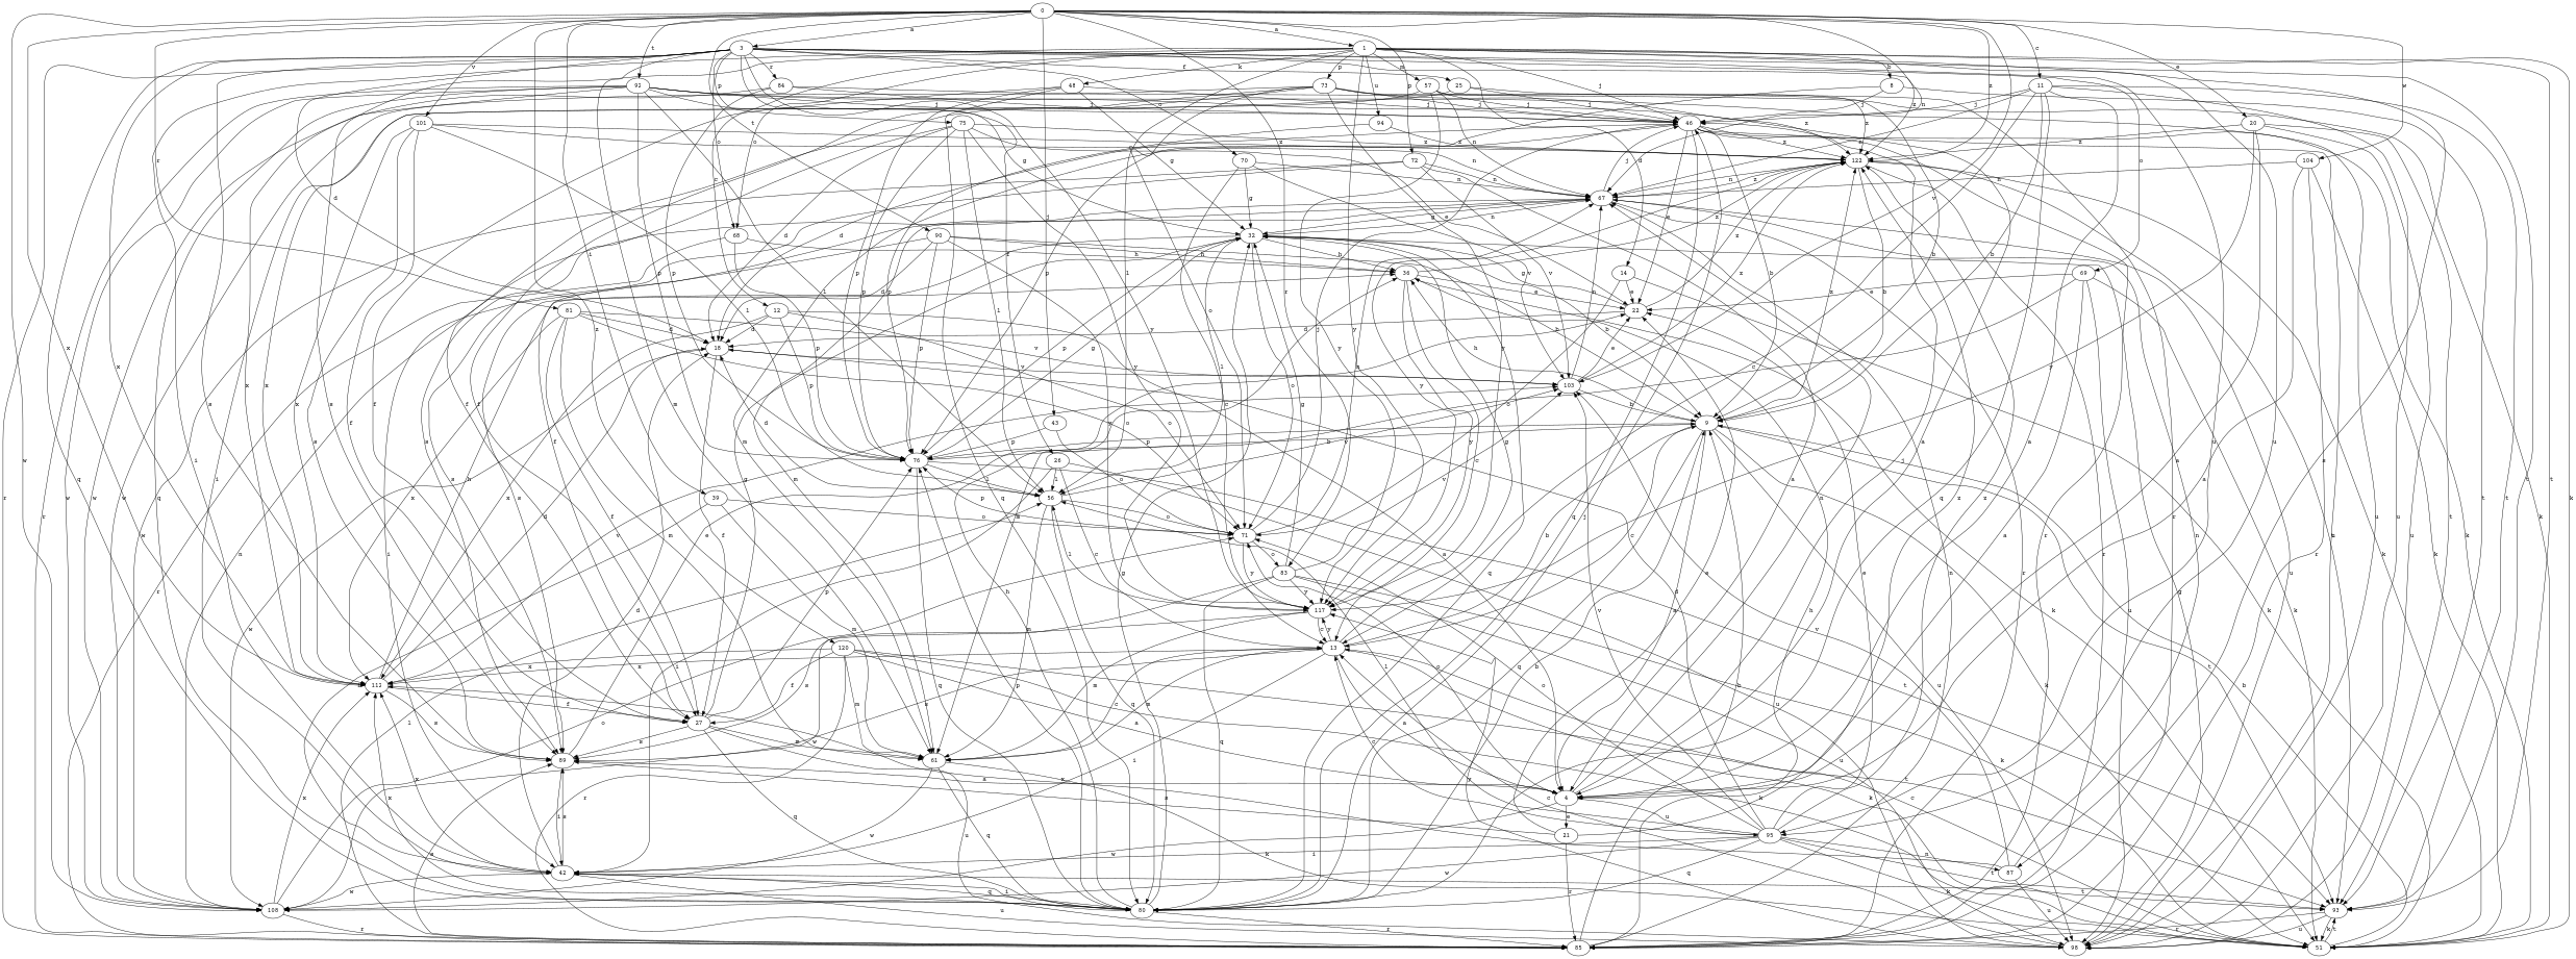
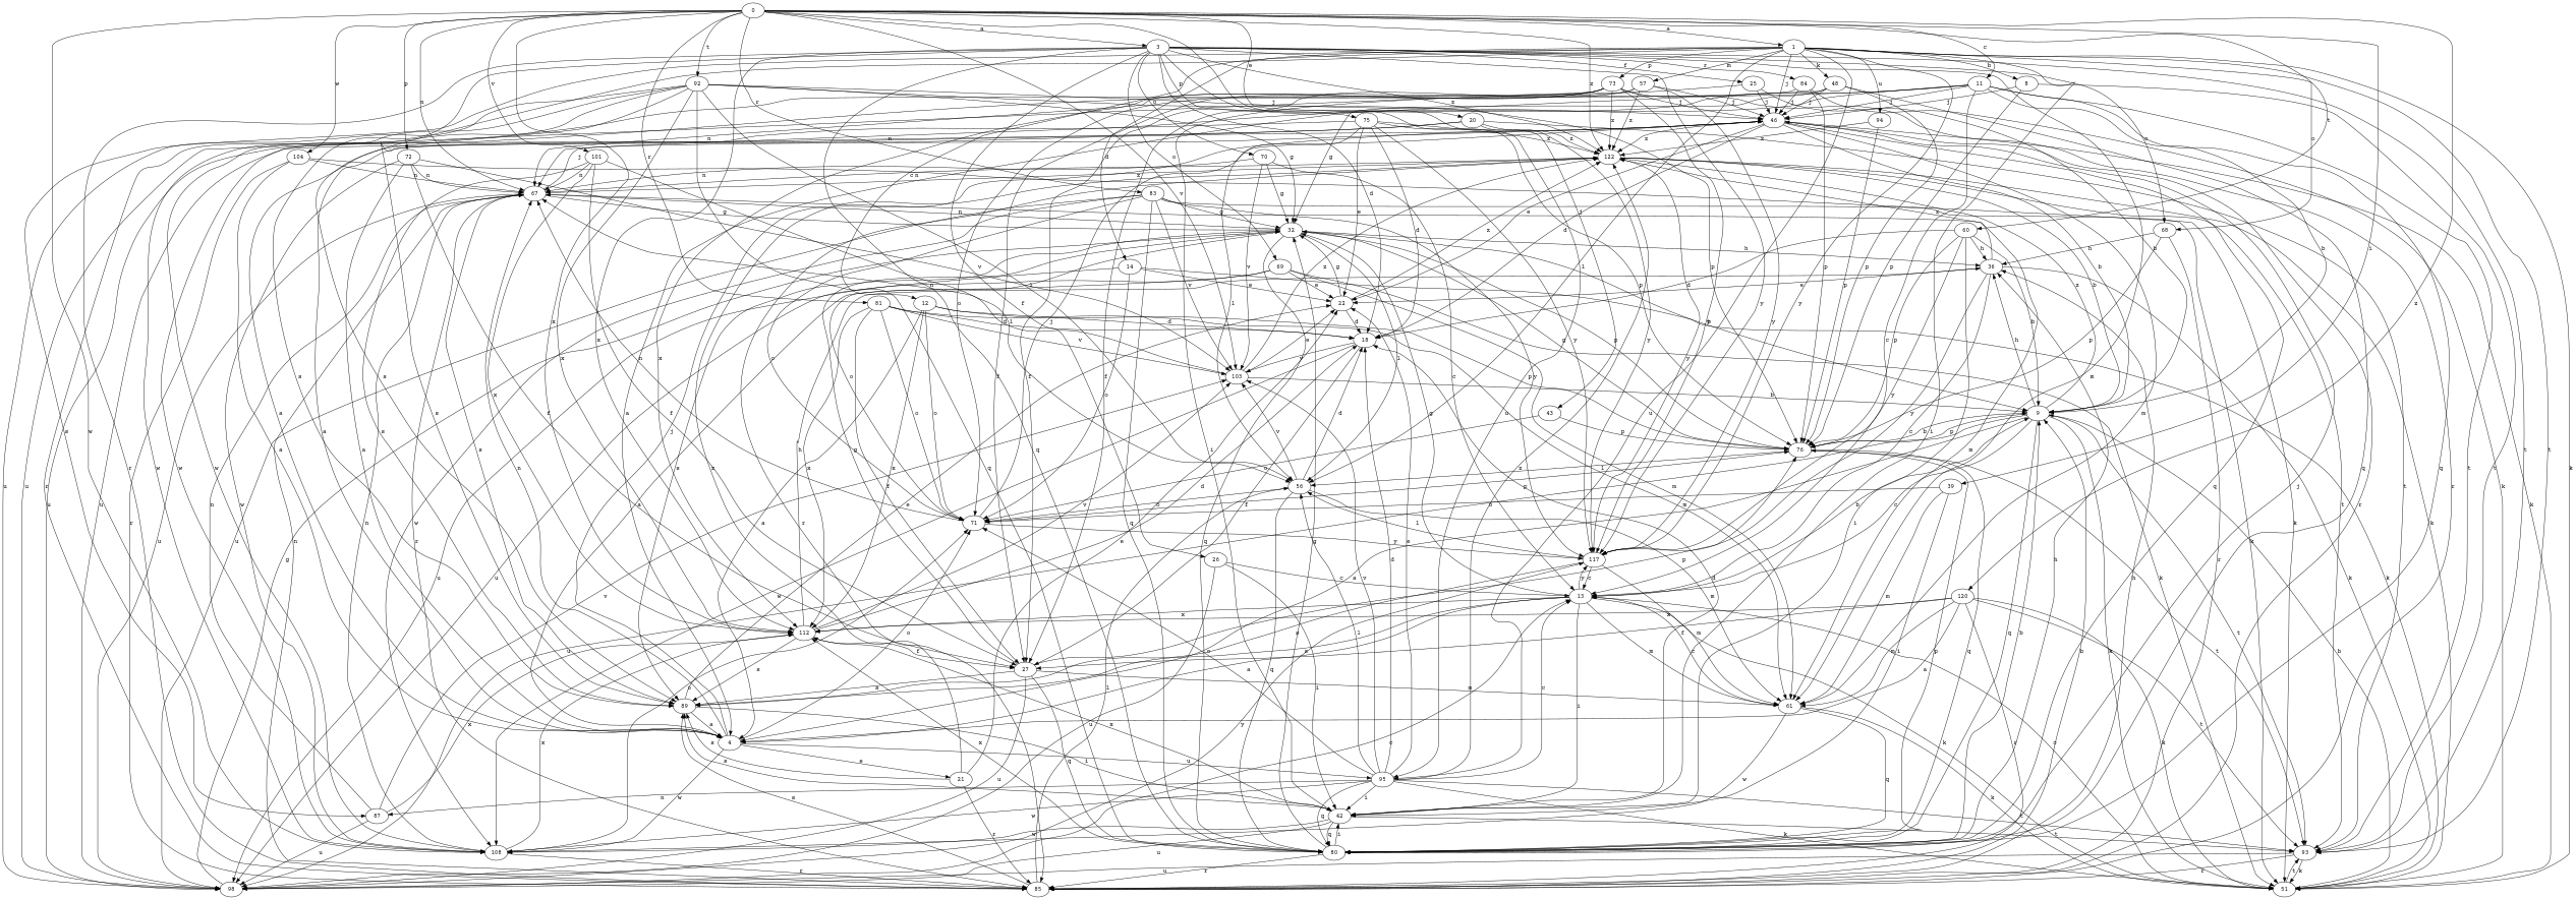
  strict digraph {
    fontname="Courier Prime"
    node [fontname="Courier Prime"]
    edge [fontname="Courier Prime"]
    0
    1
    3
    11
    20
    39
    43
    67
    72
    81
    83
-   90
+   90 [label=60]
    92
    101
    103
    104
    108
    112
    120
    122
    8
    12
    14
    42
    46
    48
    51
    56
    57
    68
    73
    87
    89
    93
    94
    95
    117
    18
    25
    26
    61
    69
    70
    75
    80
    84
    85
    4
    9
    13
    98
    71
    76
    32
    27
    36
    22
    21
    0 -> 1 [label=a]
    0 -> 3 [label=a]
    0 -> 11 [label=c]
    0 -> 20 [label=e]
    0 -> 39 [label=i]
    0 -> 43 [label=j]
    0 -> 67 [label=n]
    0 -> 72 [label=p]
    0 -> 81 [label=r]
    0 -> 83 [label=r]
    0 -> 90 [label=t]
    0 -> 92 [label=t]
    0 -> 101 [label=v]
    0 -> 103 [label=v]
    0 -> 104 [label=w]
    0 -> 108 [label=w]
    0 -> 112 [label=x]
    0 -> 120 [label=z]
    0 -> 122 [label=z]
    1 -> 8 [label=b]
    1 -> 12 [label=c]
    1 -> 14 [label=d]
    1 -> 42 [label=i]
    1 -> 46 [label=j]
    1 -> 48 [label=k]
    1 -> 51 [label=k]
    1 -> 56 [label=l]
    1 -> 57 [label=m]
    1 -> 68 [label=o]
    1 -> 73 [label=p]
    1 -> 87 [label=s]
    1 -> 89 [label=s]
    1 -> 93 [label=t]
    1 -> 94 [label=u]
    1 -> 95 [label=u]
    1 -> 117 [label=y]
    3 -> 112 [label=x]
    3 -> 122 [label=z]
    3 -> 68 [label=o]
    3 -> 89 [label=s]
    3 -> 93 [label=t]
    3 -> 95 [label=u]
    3 -> 117 [label=y]
    3 -> 18 [label=d]
    3 -> 25 [label=f]
    3 -> 26 [label=f]
    3 -> 61 [label=m]
    3 -> 69 [label=o]
    3 -> 70 [label=o]
    3 -> 75 [label=p]
    3 -> 80 [label=q]
    3 -> 84 [label=r]
    3 -> 85 [label=r]
    11 -> 67 [label=n]
    11 -> 46 [label=j]
    11 -> 93 [label=t]
    11 -> 80 [label=q]
    11 -> 4 [label=a]
    11 -> 9 [label=b]
    11 -> 13 [label=c]
    11 -> 98 [label=u]
    20 -> 122 [label=z]
    20 -> 93 [label=t]
    20 -> 117 [label=y]
    20 -> 4 [label=a]
    20 -> 98 [label=u]
    39 -> 42 [label=i]
    39 -> 61 [label=m]
    39 -> 71 [label=o]
    43 -> 71 [label=o]
    43 -> 76 [label=p]
    67 -> 122 [label=z]
    67 -> 46 [label=j]
    67 -> 89 [label=s]
    67 -> 61 [label=m]
    67 -> 85 [label=r]
    67 -> 98 [label=u]
    67 -> 32 [label=g]
    72 -> 67 [label=n]
    72 -> 103 [label=v]
    72 -> 108 [label=w]
    72 -> 4 [label=a]
    72 -> 27 [label=f]
    81 -> 103 [label=v]
    81 -> 112 [label=x]
    81 -> 18 [label=d]
    81 -> 61 [label=m]
    81 -> 71 [label=o]
    81 -> 27 [label=f]
    83 -> 103 [label=v]
    83 -> 108 [label=w]
    83 -> 51 [label=k]
    83 -> 117 [label=y]
    83 -> 80 [label=q]
    83 -> 98 [label=u]
-   71 -> 83 [label=o]
+   83 -> 71 [label=o]
    83 -> 32 [label=g]
    90 -> 42 [label=i]
    90 -> 117 [label=y]
    90 -> 18 [label=d]
    90 -> 9 [label=b]
    90 -> 76 [label=p]
    90 -> 36 [label=h]
    92 -> 108 [label=w]
    92 -> 112 [label=x]
    92 -> 46 [label=j]
    92 -> 56 [label=l]
    92 -> 80 [label=q]
    92 -> 85 [label=r]
    92 -> 4 [label=a]
    92 -> 98 [label=u]
    92 -> 76 [label=p]
    92 -> 32 [label=g]
    101 -> 67 [label=n]
    101 -> 112 [label=x]
-   101 -> 122 [label=z]
    101 -> 56 [label=l]
    101 -> 89 [label=s]
    101 -> 27 [label=f]
    103 -> 67 [label=n]
    103 -> 122 [label=z]
    103 -> 9 [label=b]
    103 -> 22 [label=e]
    104 -> 67 [label=n]
    104 -> 51 [label=k]
    104 -> 85 [label=r]
    104 -> 4 [label=a]
    108 -> 67 [label=n]
    108 -> 112 [label=x]
    108 -> 85 [label=r]
    108 -> 71 [label=o]
    112 -> 103 [label=v]
    112 -> 89 [label=s]
    112 -> 18 [label=d]
    112 -> 27 [label=f]
    112 -> 36 [label=h]
    120 -> 112 [label=x]
    120 -> 51 [label=k]
    120 -> 93 [label=t]
    120 -> 61 [label=m]
    120 -> 85 [label=r]
    120 -> 4 [label=a]
    120 -> 27 [label=f]
    122 -> 67 [label=n]
    122 -> 51 [label=k]
    122 -> 93 [label=t]
    122 -> 117 [label=y]
    122 -> 85 [label=r]
    122 -> 9 [label=b]
    8 -> 46 [label=j]
    8 -> 93 [label=t]
    8 -> 76 [label=p]
    12 -> 112 [label=x]
    12 -> 18 [label=d]
    12 -> 4 [label=a]
    12 -> 71 [label=o]
    12 -> 76 [label=p]
    14 -> 51 [label=k]
+   14 -> 98 [label=u]
    14 -> 71 [label=o]
    14 -> 22 [label=e]
    42 -> 108 [label=w]
    42 -> 112 [label=x]
    42 -> 89 [label=s]
    42 -> 93 [label=t]
    42 -> 18 [label=d]
    42 -> 80 [label=q]
    42 -> 98 [label=u]
    46 -> 122 [label=z]
    46 -> 51 [label=k]
    46 -> 18 [label=d]
    46 -> 61 [label=m]
    46 -> 80 [label=q]
    46 -> 85 [label=r]
    46 -> 9 [label=b]
    46 -> 98 [label=u]
    46 -> 22 [label=e]
    48 -> 46 [label=j]
    48 -> 80 [label=q]
    48 -> 76 [label=p]
    48 -> 32 [label=g]
    48 -> 27 [label=f]
    51 -> 93 [label=t]
    51 -> 9 [label=b]
    51 -> 13 [label=c]
    56 -> 103 [label=v]
    56 -> 18 [label=d]
    56 -> 61 [label=m]
    56 -> 80 [label=q]
    56 -> 71 [label=o]
    57 -> 67 [label=n]
    57 -> 122 [label=z]
    57 -> 46 [label=j]
    57 -> 117 [label=y]
    57 -> 27 [label=f]
    68 -> 85 [label=r]
    68 -> 76 [label=p]
    68 -> 36 [label=h]
    73 -> 108 [label=w]
    73 -> 112 [label=x]
    73 -> 122 [label=z]
    73 -> 46 [label=j]
    73 -> 117 [label=y]
    73 -> 85 [label=r]
    73 -> 71 [label=o]
    73 -> 27 [label=f]
    87 -> 67 [label=n]
    87 -> 103 [label=v]
    87 -> 112 [label=x]
    87 -> 98 [label=u]
    89 -> 42 [label=i]
    89 -> 4 [label=a]
    89 -> 22 [label=e]
    93 -> 51 [label=k]
    93 -> 85 [label=r]
    93 -> 98 [label=u]
    94 -> 122 [label=z]
    94 -> 76 [label=p]
    95 -> 103 [label=v]
    95 -> 108 [label=w]
    95 -> 122 [label=z]
    95 -> 42 [label=i]
    95 -> 51 [label=k]
    95 -> 56 [label=l]
    95 -> 87 [label=n]
    95 -> 93 [label=t]
    95 -> 18 [label=d]
    95 -> 80 [label=q]
    95 -> 13 [label=c]
    95 -> 71 [label=o]
    95 -> 22 [label=e]
    117 -> 56 [label=l]
    117 -> 89 [label=s]
    117 -> 61 [label=m]
    117 -> 13 [label=c]
    18 -> 103 [label=v]
    18 -> 108 [label=w]
    18 -> 27 [label=f]
    25 -> 42 [label=i]
    25 -> 46 [label=j]
    25 -> 9 [label=b]
    26 -> 42 [label=i]
-   26 -> 56 [label=l]
    26 -> 13 [label=c]
    26 -> 98 [label=u]
    61 -> 108 [label=w]
    61 -> 51 [label=k]
    61 -> 80 [label=q]
    61 -> 13 [label=c]
    69 -> 51 [label=k]
    69 -> 61 [label=m]
    69 -> 4 [label=a]
    69 -> 98 [label=u]
    69 -> 22 [label=e]
    70 -> 67 [label=n]
    70 -> 103 [label=v]
    70 -> 13 [label=c]
    70 -> 32 [label=g]
    75 -> 122 [label=z]
    75 -> 56 [label=l]
    75 -> 89 [label=s]
    75 -> 117 [label=y]
    75 -> 18 [label=d]
    75 -> 76 [label=p]
    75 -> 22 [label=e]
    80 -> 112 [label=x]
    80 -> 42 [label=i]
    80 -> 46 [label=j]
    80 -> 85 [label=r]
    80 -> 9 [label=b]
    80 -> 76 [label=p]
    80 -> 32 [label=g]
    80 -> 36 [label=h]
    84 -> 108 [label=w]
    84 -> 46 [label=j]
    84 -> 51 [label=k]
    84 -> 76 [label=p]
    85 -> 67 [label=n]
    85 -> 56 [label=l]
    85 -> 89 [label=s]
    85 -> 9 [label=b]
    85 -> 36 [label=h]
    4 -> 67 [label=n]
    4 -> 108 [label=w]
    4 -> 46 [label=j]
    4 -> 95 [label=u]
    4 -> 71 [label=o]
    4 -> 21 [label=e]
    9 -> 122 [label=z]
    9 -> 51 [label=k]
    9 -> 93 [label=t]
    9 -> 80 [label=q]
    9 -> 4 [label=a]
    9 -> 13 [label=c]
    9 -> 98 [label=u]
    9 -> 76 [label=p]
    9 -> 36 [label=h]
    13 -> 112 [label=x]
    13 -> 42 [label=i]
    13 -> 51 [label=k]
    13 -> 89 [label=s]
    13 -> 117 [label=y]
    13 -> 61 [label=m]
    13 -> 4 [label=a]
    13 -> 9 [label=b]
    13 -> 32 [label=g]
    98 -> 117 [label=y]
    98 -> 13 [label=c]
    98 -> 32 [label=g]
    71 -> 67 [label=n]
    71 -> 46 [label=j]
    71 -> 117 [label=y]
    71 -> 76 [label=p]
    76 -> 56 [label=l]
    76 -> 93 [label=t]
    76 -> 80 [label=q]
    76 -> 9 [label=b]
    76 -> 32 [label=g]
    32 -> 67 [label=n]
    32 -> 56 [label=l]
    32 -> 89 [label=s]
    32 -> 80 [label=q]
    32 -> 9 [label=b]
    32 -> 71 [label=o]
    32 -> 76 [label=p]
    32 -> 36 [label=h]
    27 -> 89 [label=s]
    27 -> 61 [label=m]
    27 -> 80 [label=q]
    27 -> 98 [label=u]
    27 -> 76 [label=p]
    27 -> 32 [label=g]
    36 -> 122 [label=z]
    36 -> 51 [label=k]
    36 -> 117 [label=y]
    36 -> 13 [label=c]
    36 -> 22 [label=e]
    22 -> 122 [label=z]
    22 -> 18 [label=d]
    22 -> 32 [label=g]
    21 -> 122 [label=z]
    21 -> 89 [label=s]
    21 -> 85 [label=r]
    21 -> 22 [label=e]
  }
